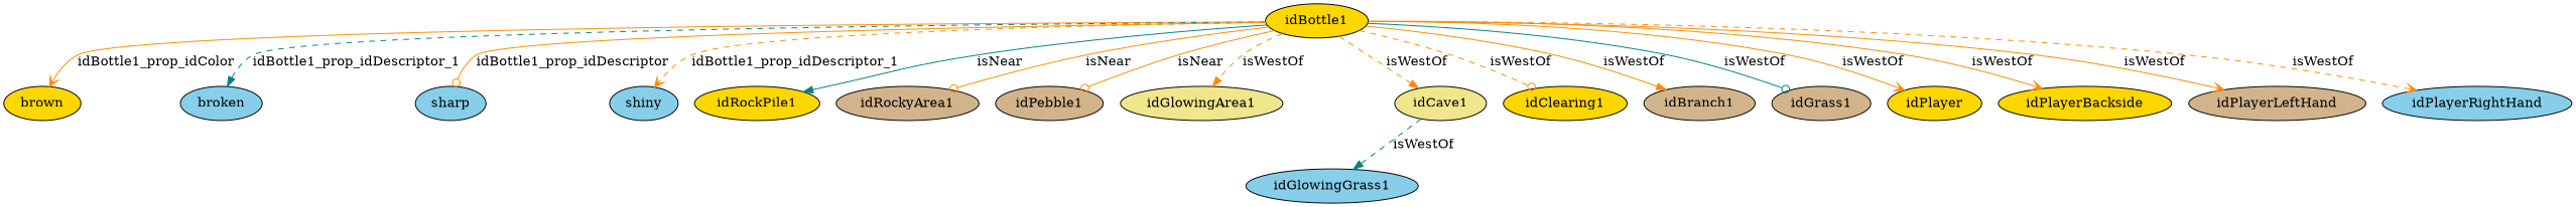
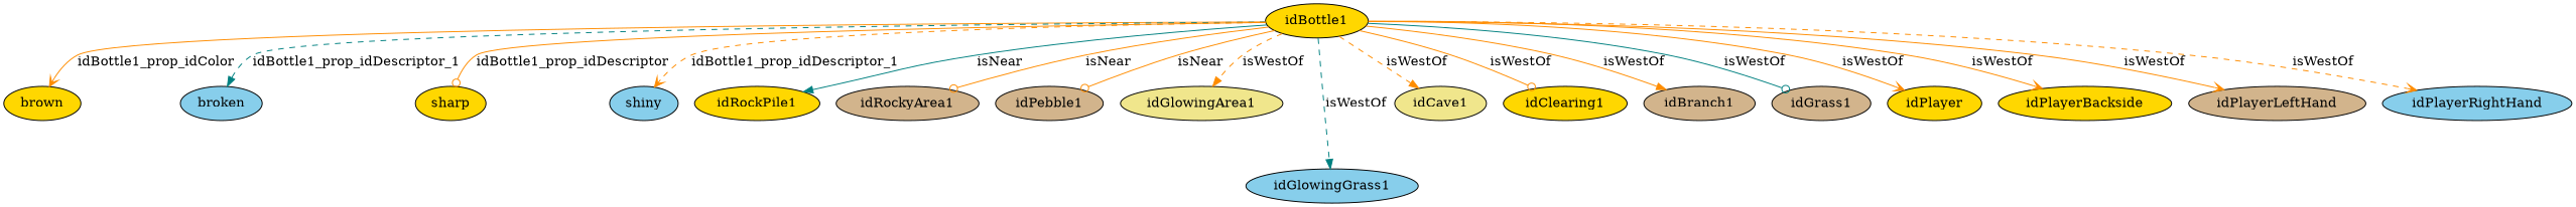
  strict digraph {
    node [fillcolor=gold node_type=entity_node style=filled]
    edge [arrowhead=vee color=darkorange edge_type=relationship style=solid]
    brown [node_type=property_node]
    idBottle1
    broken [fillcolor=skyblue node_type=property_node]
-   sharp [fillcolor=skyblue node_type=property_node]
+   sharp [node_type=property_node]
    shiny [fillcolor=skyblue node_type=property_node]
    idRockPile1
    idRockyArea1 [fillcolor=tan]
    idPebble1 [fillcolor=tan]
    idGlowingArea1 [fillcolor=khaki]
    idGlowingGrass1 [fillcolor=skyblue]
    idCave1 [fillcolor=khaki]
    idClearing1
    idBranch1 [fillcolor=tan]
    idGrass1 [fillcolor=tan]
    idPlayer
    idPlayerBackside
    idPlayerLeftHand [fillcolor=tan]
    idPlayerRightHand [fillcolor=skyblue]
    idBottle1 -> brown [edge_type=property label=idBottle1_prop_idColor]
    idBottle1 -> broken [arrowhead=normal color=teal edge_type=property label=idBottle1_prop_idDescriptor_1 style=dashed]
    idBottle1 -> sharp [arrowhead=odot edge_type=property label=idBottle1_prop_idDescriptor]
    idBottle1 -> shiny [edge_type=property label=idBottle1_prop_idDescriptor_1 style=dashed]
    idBottle1 -> idRockPile1 [arrowhead=normal color=teal label=isNear]
    idBottle1 -> idRockyArea1 [arrowhead=odot label=isNear]
    idBottle1 -> idPebble1 [arrowhead=odot label=isNear]
    idBottle1 -> idGlowingArea1 [arrowhead=normal label=isWestOf style=dashed]
-   idCave1 -> idGlowingGrass1 [arrowhead=normal color=teal label=isWestOf style=dashed]
+   idBottle1 -> idGlowingGrass1 [arrowhead=normal color=teal label=isWestOf style=dashed]
    idBottle1 -> idCave1 [arrowhead=normal label=isWestOf style=dashed]
-   idBottle1 -> idClearing1 [arrowhead=odot label=isWestOf style=dashed]
+   idBottle1 -> idClearing1 [arrowhead=odot label=isWestOf]
    idBottle1 -> idBranch1 [arrowhead=normal label=isWestOf]
    idBottle1 -> idGrass1 [arrowhead=odot color=teal label=isWestOf]
    idBottle1 -> idPlayer [label=isWestOf]
    idBottle1 -> idPlayerBackside [label=isWestOf]
    idBottle1 -> idPlayerLeftHand [label=isWestOf]
    idBottle1 -> idPlayerRightHand [label=isWestOf style=dashed]
  }
